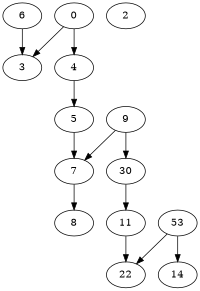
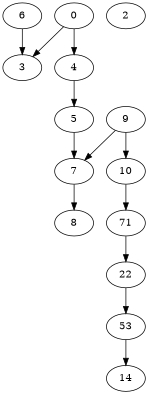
  digraph {
    node [alpha=0.14]
    n1 [alpha=0.15 expect_size=5790720 label=0]
    3 [expect_size=8105984]
    4 [alpha=0.06 expect_size=24124416]
    5 [alpha=0.16 expect_size=48438272]
    6 [alpha=0.01 expect_size=33818624]
    7 [alpha=0.19 expect_size=9742336]
    2 [alpha=0.17 expect_size=10450944]
    8 [expect_size=38323200]
    9 [alpha=0.19 expect_size=47634432]
-   10 [alpha=0.07 expect_size=10597376 label=30]
-   11 [alpha=0.08 expect_size=40303616]
+   10 [alpha=0.07 expect_size=10597376]
+   11 [alpha=0.08 expect_size=40303616 label=71]
    n12 [expect_size=28881920 label=22]
    n13 [alpha=0.16 expect_size=22520832 label=53]
    14 [alpha=0.02 expect_size=7832576]
    n1 -> 3
    n1 -> 4
    4 -> 5
    5 -> 7
    6 -> 3
    7 -> 8
    9 -> 7
    9 -> 10
    10 -> 11
    11 -> n12
-   n13 -> n12
+   n12 -> n13
    n13 -> 14
  }
